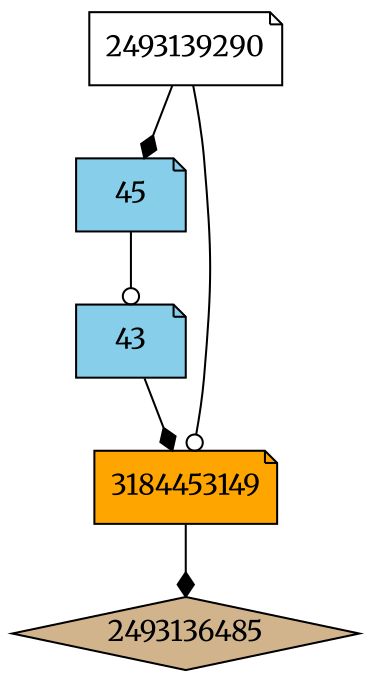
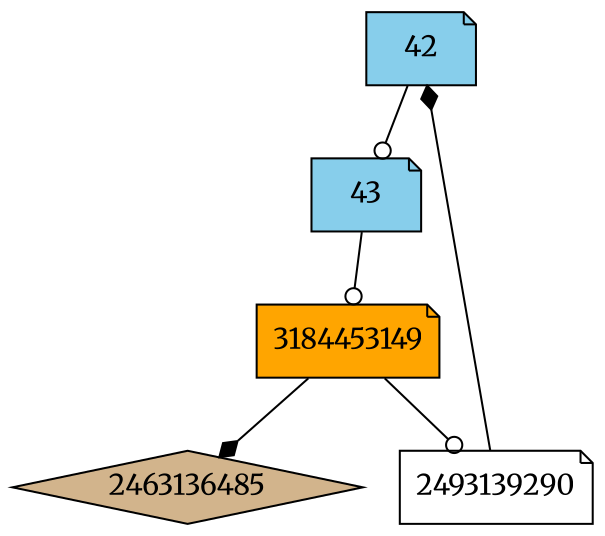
  strict digraph {
    fontname=Merriweather
    node [fillcolor=skyblue fontname=Merriweather shape=note style=filled]
    edge [arrowhead=diamond fontname=Merriweather]
-   42 [label=45]
+   42
    43
    3184453149 [fillcolor=orange]
    2493139290 [fillcolor=white]
-   2493136485 [fillcolor=tan shape=diamond]
+   2493136485 [fillcolor=tan shape=diamond label=2463136485]
    42 -> 43 [arrowhead=odot]
-   43 -> 3184453149
-   2493139290 -> 3184453149 [arrowhead=odot]
+   43 -> 3184453149 [arrowhead=odot]
+   3184453149 -> 2493139290 [arrowhead=odot]
    3184453149 -> 2493136485
    2493139290 -> 42
  }
